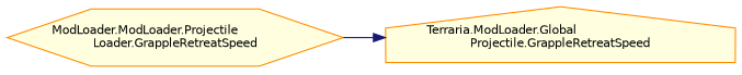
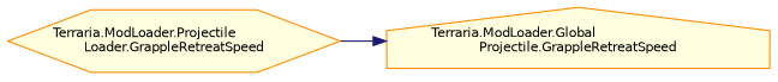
  digraph {
    rankdir=RL
    node [color=darkorange fillcolor=lightyellow fontname=Helvetica fontsize=10 style=filled]
    n1 [fontcolor=black height=0.2 label="Terraria.ModLoader.Global\lProjectile.GrappleRetreatSpeed" shape=house width=0.4]
-   n2 [height=0.2 label="ModLoader.ModLoader.Projectile\lLoader.GrappleRetreatSpeed" shape=hexagon width=0.4]
+   n2 [height=0.2 label="Terraria.ModLoader.Projectile\lLoader.GrappleRetreatSpeed" shape=hexagon width=0.4]
    n1 -> n2 [color=midnightblue dir=back fontname=Helvetica fontsize=10 labelfontname=Helvetica labelfontsize=10 style=solid]
  }
